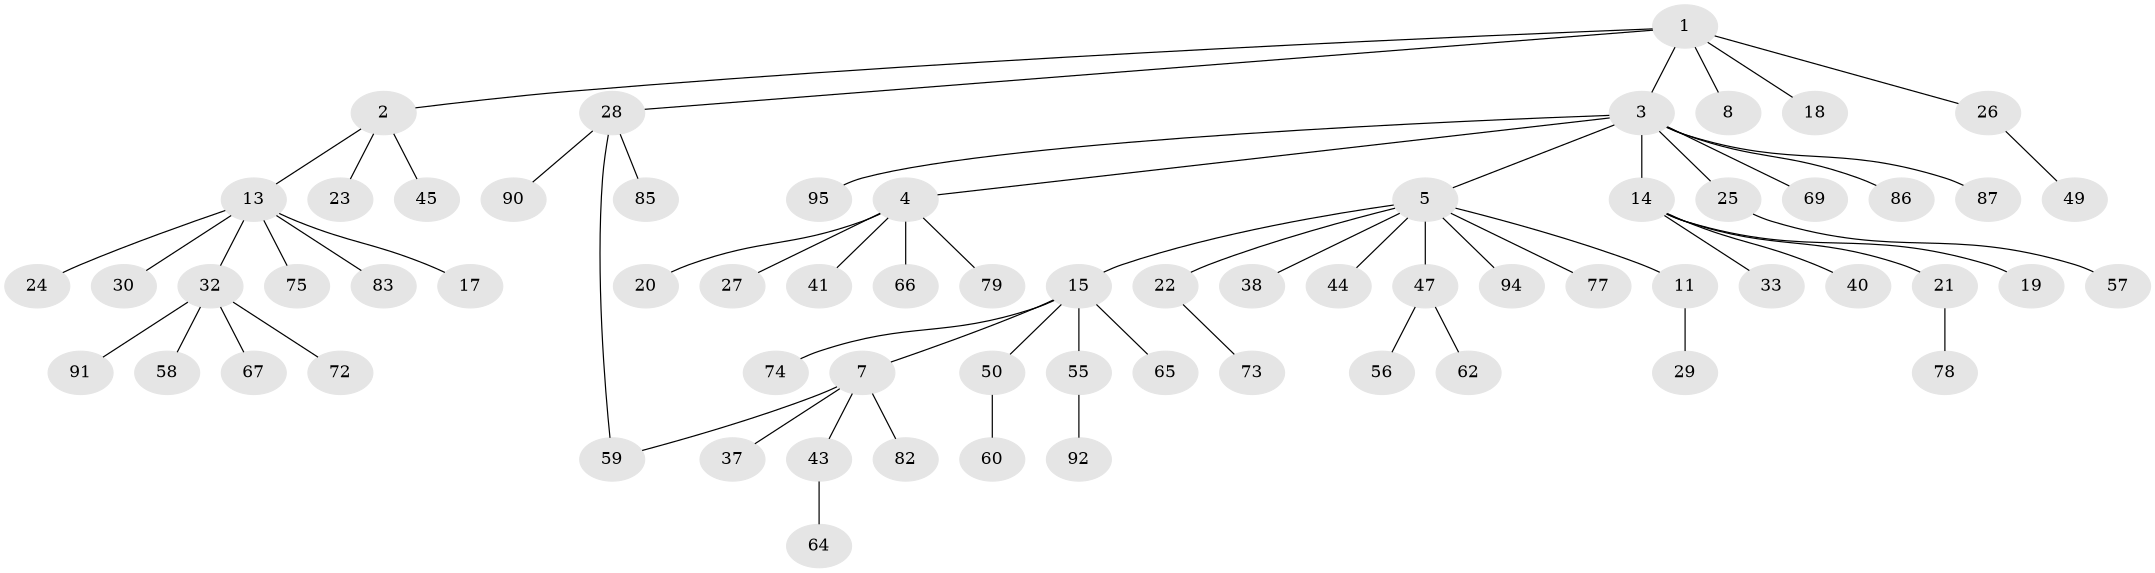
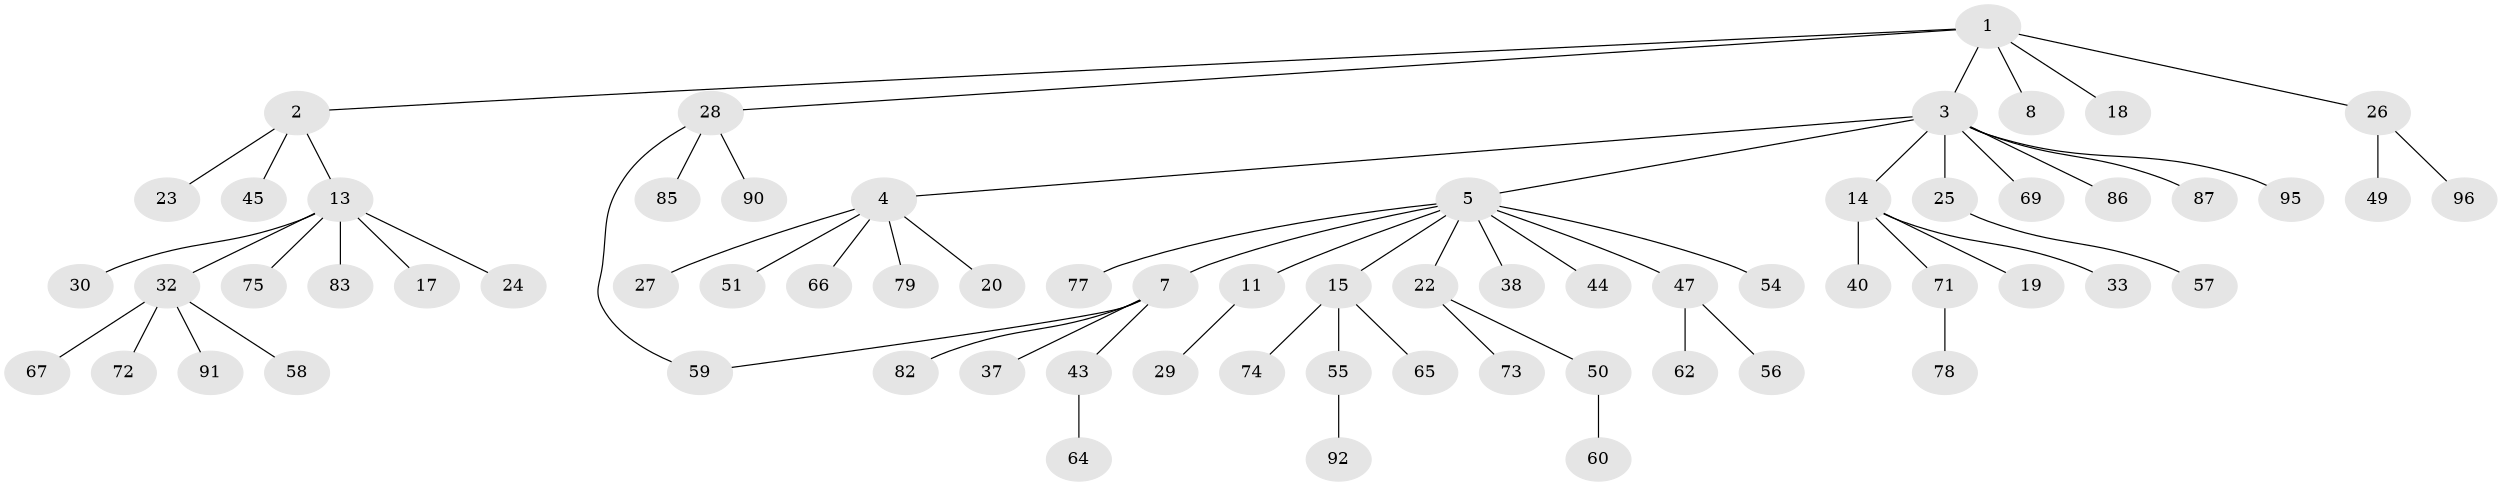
  graph {
    node [color=gray90 style=filled]
    1 [super="+16"]
    2 [super="+10"]
    3 [super="+6"]
    8
    18
    26 [super="+68"]
    28 [super="+52"]
    13 [super="+21"]
    23 [super="+46"]
    45
    4 [super="+12"]
    5 [super="+9"]
    14 [super="+31"]
    25 [super="+51"]
    69
    86
    87
    95
    49 [super="+97"]
+   96
    59
    85
    90 [super="+93"]
    17
    24
    30
    32 [super="+35"]
    75
    83
    20 [super="+98"]
    27 [super="+42"]
-   41 [super="+53"]
+   41 [super="+53" label=51]
    66
    79
    7 [super="+61"]
    11 [super="+39"]
    15 [super="+34"]
    22 [super="+36"]
    38 [super="+89"]
    44
    47 [super="+48"]
-   54 [label=94]
+   54
    77
    19
    33
    40 [super="+70"]
-   71 [super="+76" label=21]
+   71 [super="+76"]
    57
    37
    43 [super="+63"]
    82
    29
    50 [super="+84"]
    55 [super="+88"]
    65
    74
    73
    56
    62 [super="+80"]
    64
    58
    67
    72 [super="+94"]
    91
    78
    60
    92
    1 -- 2
    1 -- 3
    1 -- 8
    1 -- 18
    1 -- 26
    1 -- 28
    2 -- 13
    2 -- 23
    2 -- 45
    3 -- 4
    3 -- 5
    3 -- 14
    3 -- 25
    3 -- 69
    3 -- 86
    3 -- 87
    3 -- 95
    26 -- 49
+   26 -- 96
    28 -- 59
    28 -- 85
    28 -- 90
    13 -- 17
    13 -- 24
    13 -- 30
    13 -- 32
    13 -- 75
    13 -- 83
    4 -- 20
    4 -- 27
    4 -- 41
    4 -- 66
    4 -- 79
-   15 -- 7
+   5 -- 7
    5 -- 11
    5 -- 15
    5 -- 22
    5 -- 38
    5 -- 44
    5 -- 47
    5 -- 54
    5 -- 77
    14 -- 19
    14 -- 33
    14 -- 40
    14 -- 71
    25 -- 57
    32 -- 58
    32 -- 67
    32 -- 72
    32 -- 91
    7 -- 59
    7 -- 37
    7 -- 43
    7 -- 82
    11 -- 29
-   15 -- 50
+   22 -- 50
    15 -- 55
    15 -- 65
    15 -- 74
    22 -- 73
    47 -- 56
    47 -- 62
    71 -- 78
    43 -- 64
    50 -- 60
    55 -- 92
  }
